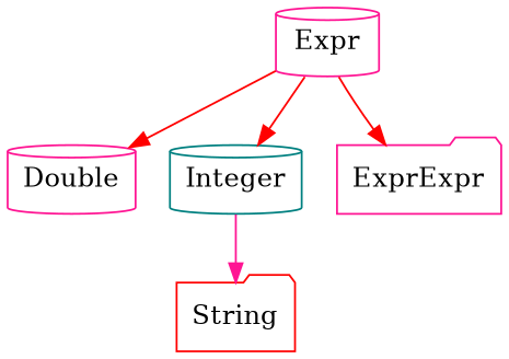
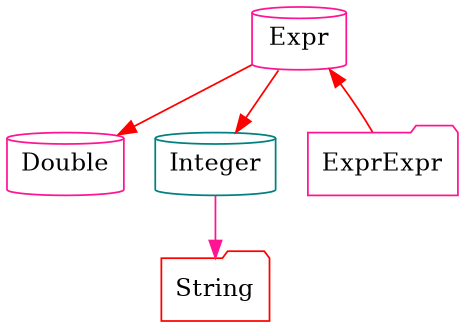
  digraph {
    node [color=deeppink shape=cylinder]
    edge [color=red]
    n1 [label=Expr]
    Double
    Integer [color=teal]
    ExprExpr [shape=folder]
    String [color=red shape=folder]
    n1 -> Double
    n1 -> Integer
-   n1 -> ExprExpr
+   ExprExpr -> n1
    Integer -> String [color=deeppink]
  }
